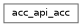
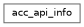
  digraph {
    rankdir=TB
-   n1 [color=grey40 fillcolor=white fontname=Helvetica fontsize=10 height=0.2 label=acc_api_acc shape=box style=filled width=0.4]
+   n1 [color=grey40 fillcolor=white fontname=Helvetica fontsize=10 height=0.2 label=acc_api_info shape=box style=filled width=0.4]
  }
